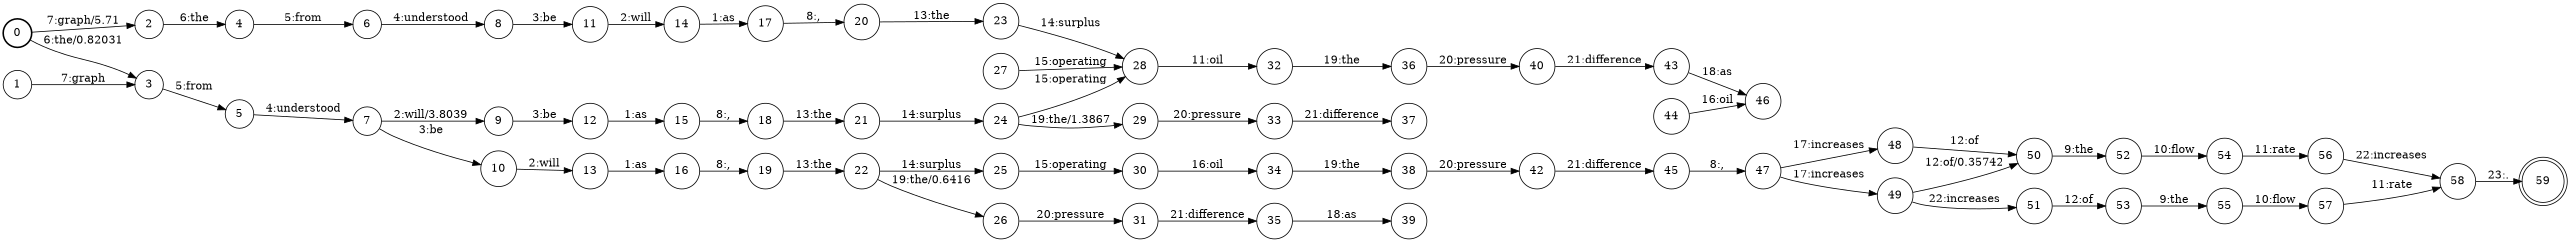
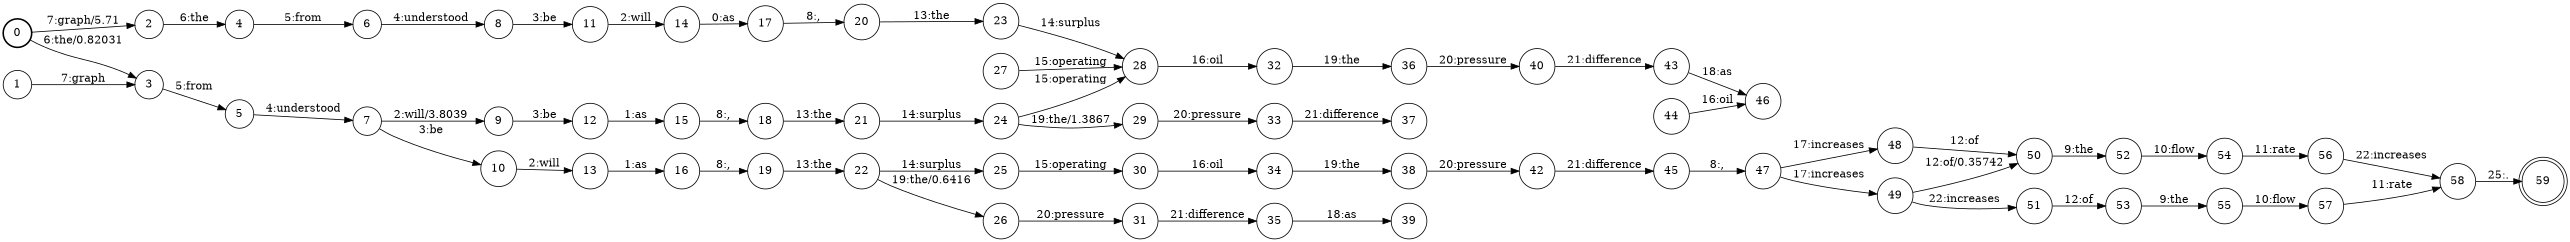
  digraph {
    nodesep=0.25
    rankdir=LR
    ranksep=0.4
    node [fontsize=14 shape=circle style=solid]
    edge [fontsize=14]
    n1 [label=0 style=bold]
    n2 [label=2]
    n3 [label=3]
    n4 [label=1]
    n5 [label=4]
    n6 [label=5]
    n7 [label=6]
    n8 [label=7]
    n9 [label=8]
    n10 [label=9]
    n11 [label=10]
    n12 [label=11]
    n13 [label=12]
    n14 [label=13]
    n15 [label=14]
    n16 [label=15]
    n17 [label=16]
    n18 [label=17]
    n19 [label=18]
    n20 [label=19]
    n21 [label=20]
    n22 [label=21]
    n23 [label=22]
    n24 [label=23]
    n25 [label=24]
    n26 [label=26]
    n27 [label=25]
    n28 [label=28]
    n29 [label=29]
    n30 [label=31]
    n31 [label=30]
    n32 [label=27]
    n33 [label=33]
    n34 [label=32]
    n35 [label=35]
    n36 [label=34]
    n37 [label=37]
    n38 [label=36]
    n39 [label=38]
    n40 [label=39]
    n41 [label=40]
    n42 [label=42]
    n43 [label=43]
    n44 [label=45]
    n45 [label=46]
    n46 [label=44]
    n47 [label=47]
    n48 [label=48]
    n49 [label=49]
    n50 [label=50]
    n51 [label=51]
    n52 [label=52]
    n53 [label=53]
    n54 [label=54]
    n55 [label=55]
    n56 [label=56]
    n57 [label=57]
    n58 [label=58]
    n59 [label=59 shape=doublecircle]
    n1 -> n2 [label="7:graph/5.71"]
    n1 -> n3 [label="6:the/0.82031"]
    n2 -> n5 [label="6:the"]
    n3 -> n6 [label="5:from"]
    n4 -> n3 [label="7:graph"]
    n5 -> n7 [label="5:from"]
    n6 -> n8 [label="4:understood"]
    n7 -> n9 [label="4:understood"]
    n8 -> n10 [label="2:will/3.8039"]
    n8 -> n11 [label="3:be"]
    n9 -> n12 [label="3:be"]
    n10 -> n13 [label="3:be"]
    n11 -> n14 [label="2:will"]
    n12 -> n15 [label="2:will"]
    n13 -> n16 [label="1:as"]
    n14 -> n17 [label="1:as"]
-   n15 -> n18 [label="1:as"]
+   n15 -> n18 [label="0:as"]
    n16 -> n19 [label="8:,"]
    n17 -> n20 [label="8:,"]
    n18 -> n21 [label="8:,"]
    n19 -> n22 [label="13:the"]
    n20 -> n23 [label="13:the"]
    n21 -> n24 [label="13:the"]
    n22 -> n25 [label="14:surplus"]
    n23 -> n26 [label="19:the/0.6416"]
    n23 -> n27 [label="14:surplus"]
    n24 -> n28 [label="14:surplus"]
    n25 -> n28 [label="15:operating"]
    n25 -> n29 [label="19:the/1.3867"]
    n26 -> n30 [label="20:pressure"]
    n27 -> n31 [label="15:operating"]
-   n28 -> n34 [label="11:oil"]
+   n28 -> n34 [label="16:oil"]
    n29 -> n33 [label="20:pressure"]
    n30 -> n35 [label="21:difference"]
    n31 -> n36 [label="16:oil"]
    n32 -> n28 [label="15:operating"]
    n33 -> n37 [label="21:difference"]
    n34 -> n38 [label="19:the"]
    n35 -> n40 [label="18:as"]
    n36 -> n39 [label="19:the"]
    n38 -> n41 [label="20:pressure"]
    n39 -> n42 [label="20:pressure"]
    n41 -> n43 [label="21:difference"]
    n42 -> n44 [label="21:difference"]
    n43 -> n45 [label="18:as"]
    n44 -> n47 [label="8:,"]
    n46 -> n45 [label="16:oil"]
    n47 -> n48 [label="17:increases"]
    n47 -> n49 [label="17:increases"]
    n48 -> n50 [label="12:of"]
    n49 -> n50 [label="12:of/0.35742"]
    n49 -> n51 [label="22:increases"]
    n50 -> n52 [label="9:the"]
    n51 -> n53 [label="12:of"]
    n52 -> n54 [label="10:flow"]
    n53 -> n55 [label="9:the"]
    n54 -> n56 [label="11:rate"]
    n55 -> n57 [label="10:flow"]
    n56 -> n58 [label="22:increases"]
    n57 -> n58 [label="11:rate"]
-   n58 -> n59 [label="23:."]
+   n58 -> n59 [label="25:."]
  }
